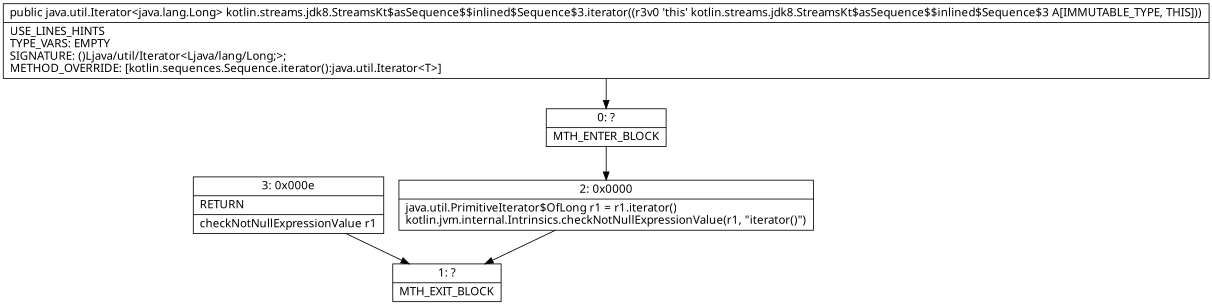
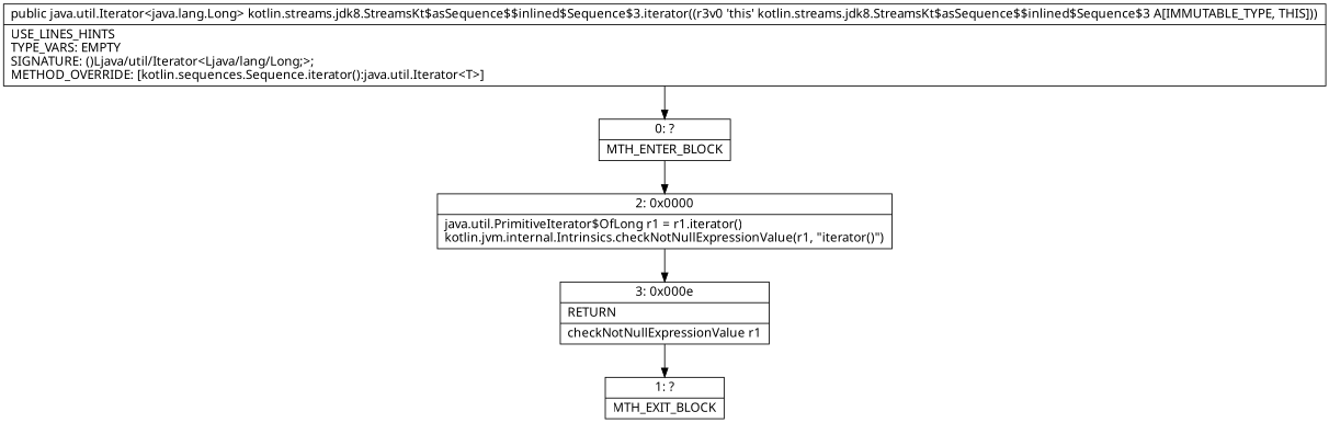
  digraph {
    fontname="Noto Sans"
    node [fontname="Noto Sans" shape=record]
    edge [fontname="Noto Sans"]
    n1 [label="{0\:\ ?|MTH_ENTER_BLOCK\l}"]
    n2 [label="{2\:\ 0x0000|java.util.PrimitiveIterator$OfLong r1 = r1.iterator()\lkotlin.jvm.internal.Intrinsics.checkNotNullExpressionValue(r1, \"iterator()\")\l}"]
    n3 [label="{3\:\ 0x000e|RETURN\l|checkNotNullExpressionValue r1\l}"]
    n4 [label="{1\:\ ?|MTH_EXIT_BLOCK\l}"]
    n5 [label="{public java.util.Iterator\<java.lang.Long\> kotlin.streams.jdk8.StreamsKt$asSequence$$inlined$Sequence$3.iterator((r3v0 'this' kotlin.streams.jdk8.StreamsKt$asSequence$$inlined$Sequence$3 A[IMMUTABLE_TYPE, THIS]))  | USE_LINES_HINTS\lTYPE_VARS: EMPTY\lSIGNATURE: ()Ljava\/util\/Iterator\<Ljava\/lang\/Long;\>;\lMETHOD_OVERRIDE: [kotlin.sequences.Sequence.iterator():java.util.Iterator\<T\>]\l}"]
    n1 -> n2
-   n2 -> n4
+   n2 -> n3
    n3 -> n4
    n5 -> n1
  }
